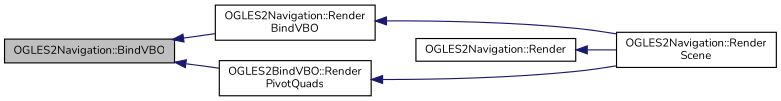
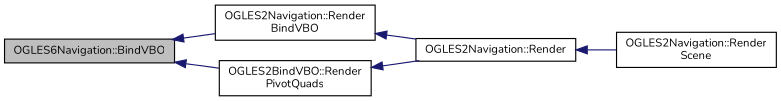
  digraph {
    fontname=Nunito
    rankdir=LR
    node [color=black fillcolor=white fontname=Nunito fontsize=10 shape=record style=filled]
    edge [color=midnightblue dir=back fontname=Nunito fontsize=10 labelfontname=Helvetica labelfontsize=10 style=solid]
-   n1 [fillcolor=grey75 fontcolor=black height=0.2 label="OGLES2Navigation::BindVBO" width=0.4]
+   n1 [fillcolor=grey75 fontcolor=black height=0.2 label="OGLES6Navigation::BindVBO" width=0.4]
    n2 [height=0.2 label="OGLES2Navigation::Render\lBindVBO" width=0.4]
    n3 [height=0.2 label="OGLES2BindVBO::Render\lPivotQuads" width=0.4]
    n4 [height=0.2 label="OGLES2Navigation::Render" width=0.4]
    n5 [height=0.2 label="OGLES2Navigation::Render\lScene" width=0.4]
    n1 -> n2
    n1 -> n3
-   n2 -> n5
-   n3 -> n5
+   n2 -> n4
+   n3 -> n4
    n4 -> n5
  }
